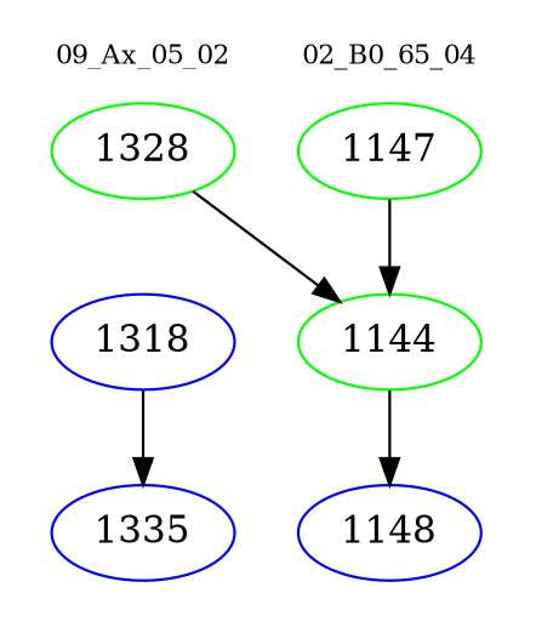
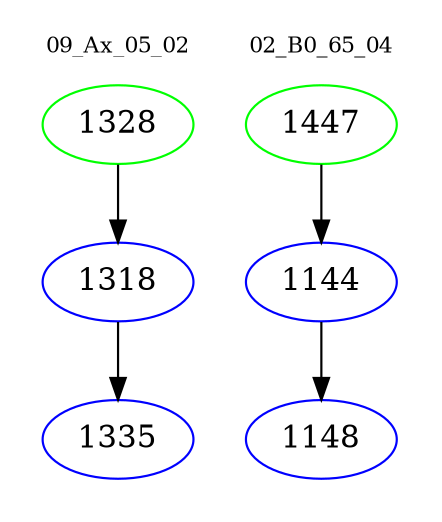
  digraph {
    node [color=blue]
    edge [color=black]
    n1 [color=green label=1328]
    n2 [label=1318]
    n3 [label=1335]
-   n4 [color=green label=1147]
-   n5 [color=green label=1144]
+   n4 [color=green label=1447]
+   n5 [label=1144]
    n6 [label=1148]
    subgraph cluster_1 {
      color=white
      fontsize=10
      label="09_Ax_05_02"
      n1
      n2
      n3
    }
    subgraph cluster_2 {
      color=white
      fontsize=10
      label="02_B0_65_04"
      n4
      n5
      n6
    }
-   n1 -> n5
+   n1 -> n2
    n2 -> n3
    n4 -> n5
    n5 -> n6
  }
